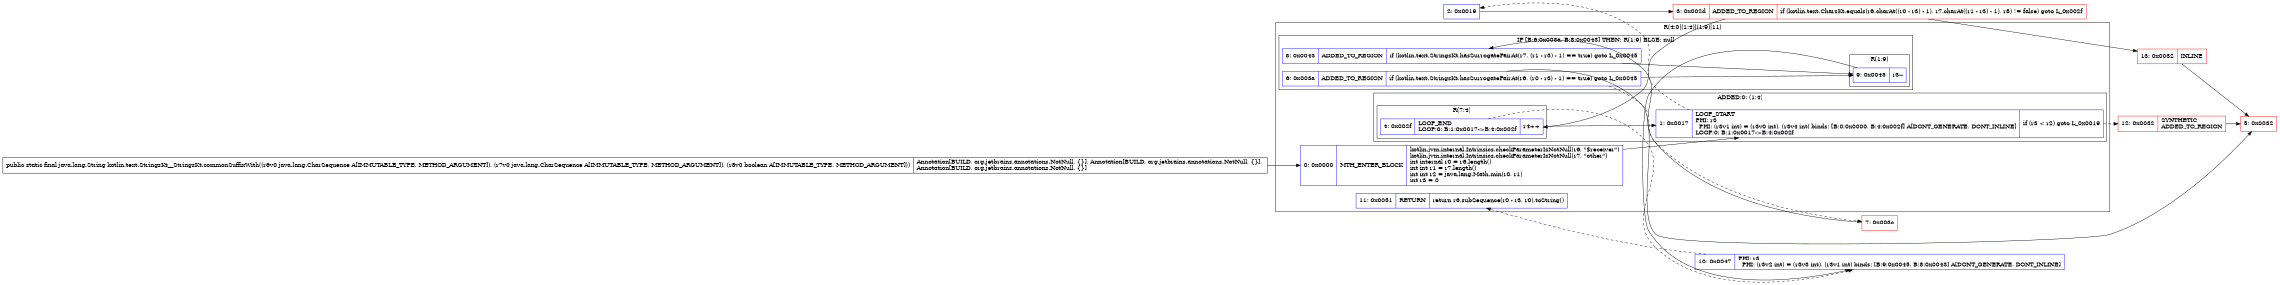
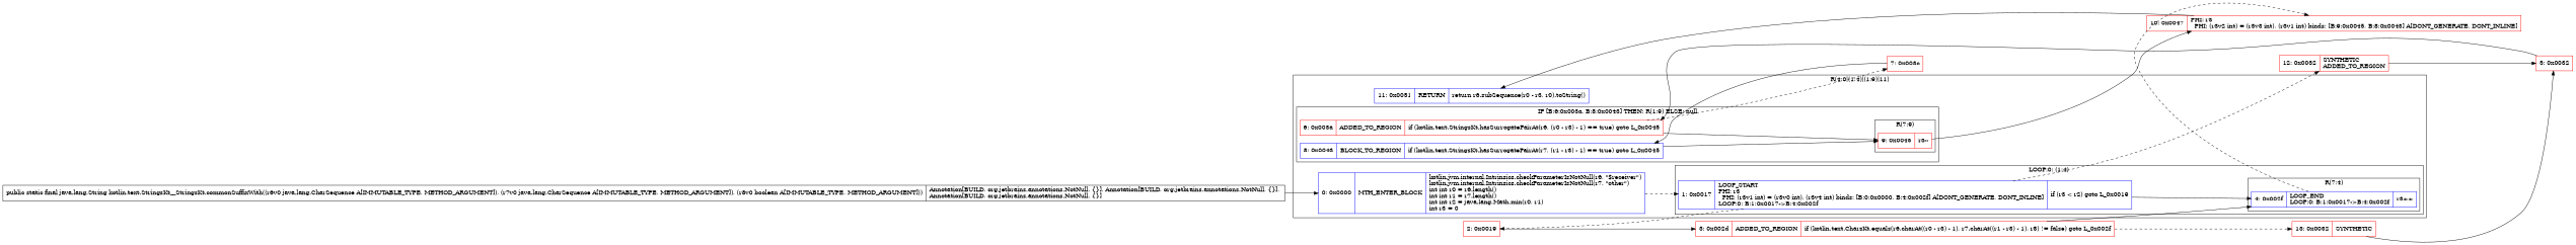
  digraph {
    rankdir=LR
    node [color=blue shape=record]
-   n1 [label="{4\:\ 0x002f|LOOP_END\lLOOP:0: B:1:0x0017\-\>B:4:0x002f\l|r4++\l}"]
+   n1 [label="{4\:\ 0x002f|LOOP_END\lLOOP:0: B:1:0x0017\-\>B:4:0x002f\l|r3++\l}"]
    n2 [label="{1\:\ 0x0017|LOOP_START\lPHI: r3 \l  PHI: (r3v1 int) = (r3v0 int), (r3v4 int) binds: [B:0:0x0000, B:4:0x002f] A[DONT_GENERATE, DONT_INLINE]\lLOOP:0: B:1:0x0017\-\>B:4:0x002f\l|if (r3 \< r2) goto L_0x0019\l}"]
-   n3 [label="{9\:\ 0x0045|r3\-\-\l}"]
-   n4 [label="{6\:\ 0x003a|ADDED_TO_REGION\l|if (kotlin.text.StringsKt.hasSurrogatePairAt(r6, (r0 \- r3) \- 1) == true) goto L_0x0045\l}"]
-   n5 [label="{8\:\ 0x0043|ADDED_TO_REGION\l|if (kotlin.text.StringsKt.hasSurrogatePairAt(r7, (r1 \- r3) \- 1) == true) goto L_0x0045\l}"]
-   n6 [label="{0\:\ 0x0000|MTH_ENTER_BLOCK\l|kotlin.jvm.internal.Intrinsics.checkParameterIsNotNull(r6, \"$receiver\")\lkotlin.jvm.internal.Intrinsics.checkParameterIsNotNull(r7, \"other\")\lint internal r0 = r6.length()\lint int r1 = r7.length()\lint int r2 = java.lang.Math.min(r0, r1)\lint r3 = 0\l}"]
+   n3 [color=red label="{9\:\ 0x0045|r3\-\-\l}"]
+   n4 [color=red label="{6\:\ 0x003a|ADDED_TO_REGION\l|if (kotlin.text.StringsKt.hasSurrogatePairAt(r6, (r0 \- r3) \- 1) == true) goto L_0x0045\l}"]
+   n5 [label="{8\:\ 0x0043|BLOCK_TO_REGION\l|if (kotlin.text.StringsKt.hasSurrogatePairAt(r7, (r1 \- r3) \- 1) == true) goto L_0x0045\l}"]
+   n6 [label="{0\:\ 0x0000|MTH_ENTER_BLOCK\l|kotlin.jvm.internal.Intrinsics.checkParameterIsNotNull(r6, \"$receiver\")\lkotlin.jvm.internal.Intrinsics.checkParameterIsNotNull(r7, \"other\")\lint int r0 = r6.length()\lint int r1 = r7.length()\lint int r2 = java.lang.Math.min(r0, r1)\lint r3 = 0\l}"]
    n7 [label="{11\:\ 0x0051|RETURN\l|return r6.subSequence(r0 \- r3, r0).toString()\l}"]
-   n8 [label="{10\:\ 0x0047|PHI: r3 \l  PHI: (r3v2 int) = (r3v3 int), (r3v1 int) binds: [B:9:0x0045, B:8:0x0043] A[DONT_GENERATE, DONT_INLINE]\l}"]
-   n9 [label="{2\:\ 0x0019}"]
+   n8 [color=red label="{10\:\ 0x0047|PHI: r3 \l  PHI: (r3v2 int) = (r3v3 int), (r3v1 int) binds: [B:9:0x0045, B:8:0x0043] A[DONT_GENERATE, DONT_INLINE]\l}"]
+   n9 [color=red label="{2\:\ 0x0019}"]
    n10 [color=red label="{12\:\ 0x0032|SYNTHETIC\lADDED_TO_REGION\l}"]
    n11 [color=red label="{7\:\ 0x003c}"]
    n12 [color=red label="{3\:\ 0x002d|ADDED_TO_REGION\l|if (kotlin.text.CharsKt.equals(r6.charAt((r0 \- r3) \- 1), r7.charAt((r1 \- r3) \- 1), r8) != false) goto L_0x002f\l}"]
    n13 [color=red label="{5\:\ 0x0032}"]
-   n14 [color=red label="{13\:\ 0x0032|INLINE\l}"]
+   n14 [color=red label="{13\:\ 0x0032|SYNTHETIC\l}"]
    n15 [label="{public static final java.lang.String kotlin.text.StringsKt__StringsKt.commonSuffixWith((r6v0 java.lang.CharSequence A[IMMUTABLE_TYPE, METHOD_ARGUMENT]), (r7v0 java.lang.CharSequence A[IMMUTABLE_TYPE, METHOD_ARGUMENT]), (r8v0 boolean A[IMMUTABLE_TYPE, METHOD_ARGUMENT]))  | Annotation[BUILD, org.jetbrains.annotations.NotNull, \{\}], Annotation[BUILD, org.jetbrains.annotations.NotNull, \{\}], \lAnnotation[BUILD, org.jetbrains.annotations.NotNull, \{\}]\l}" color=""]
    subgraph cluster_1 {
      label="R(4:0|(1:4)|(1:9)|11)"
      n6
      n7
      subgraph cluster_2 {
-       label="ADDED:0: (1:4)"
+       label="LOOP:0: (1:4)"
        n2
        subgraph cluster_3 {
          label="R(7:4)"
          n1
        }
      }
      subgraph cluster_4 {
        label="IF [B:6:0x003a, B:8:0x0043] THEN: R(1:9) ELSE: null"
        n4
        n5
        subgraph cluster_5 {
-         label="R(1:9)"
+         label="R(7:9)"
          n3
        }
      }
    }
-   n1 -> n2
+   n2 -> n1
    n1 -> n8 [style=dashed]
    n2 -> n9 [style=dashed]
    n2 -> n10 [style=dashed]
    n3 -> n8
    n4 -> n3
    n4 -> n11 [style=dashed]
    n5 -> n3
-   n6 -> n2
-   n8 -> n7 [style=dashed]
+   n6 -> n2 [style=dashed]
+   n8 -> n7
    n9 -> n12
    n10 -> n13
    n11 -> n5
    n12 -> n1
-   n12 -> n14 [style=solid]
-   n4 -> n13
+   n12 -> n14 [style=dashed]
+   n13 -> n4
    n14 -> n13
    n15 -> n6
  }
